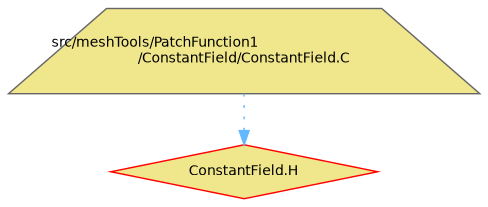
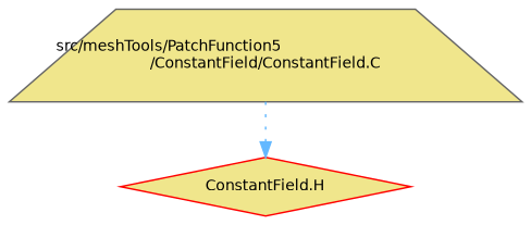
  digraph {
    node [fillcolor=khaki fontname=Helvetica fontsize=10 style=filled]
-   n1 [color=gray40 fontcolor=black height=0.2 label="src/meshTools/PatchFunction1\l/ConstantField/ConstantField.C" shape=trapezium width=0.4]
+   n1 [color=gray40 fontcolor=black height=0.2 label="src/meshTools/PatchFunction5\l/ConstantField/ConstantField.C" shape=trapezium width=0.4]
    n2 [color=red height=0.2 label="ConstantField.H" shape=diamond width=0.4]
    n1 -> n2 [color=steelblue1 fontname=Helvetica fontsize=10 labelfontname=Helvetica labelfontsize=10 style=dotted]
  }
